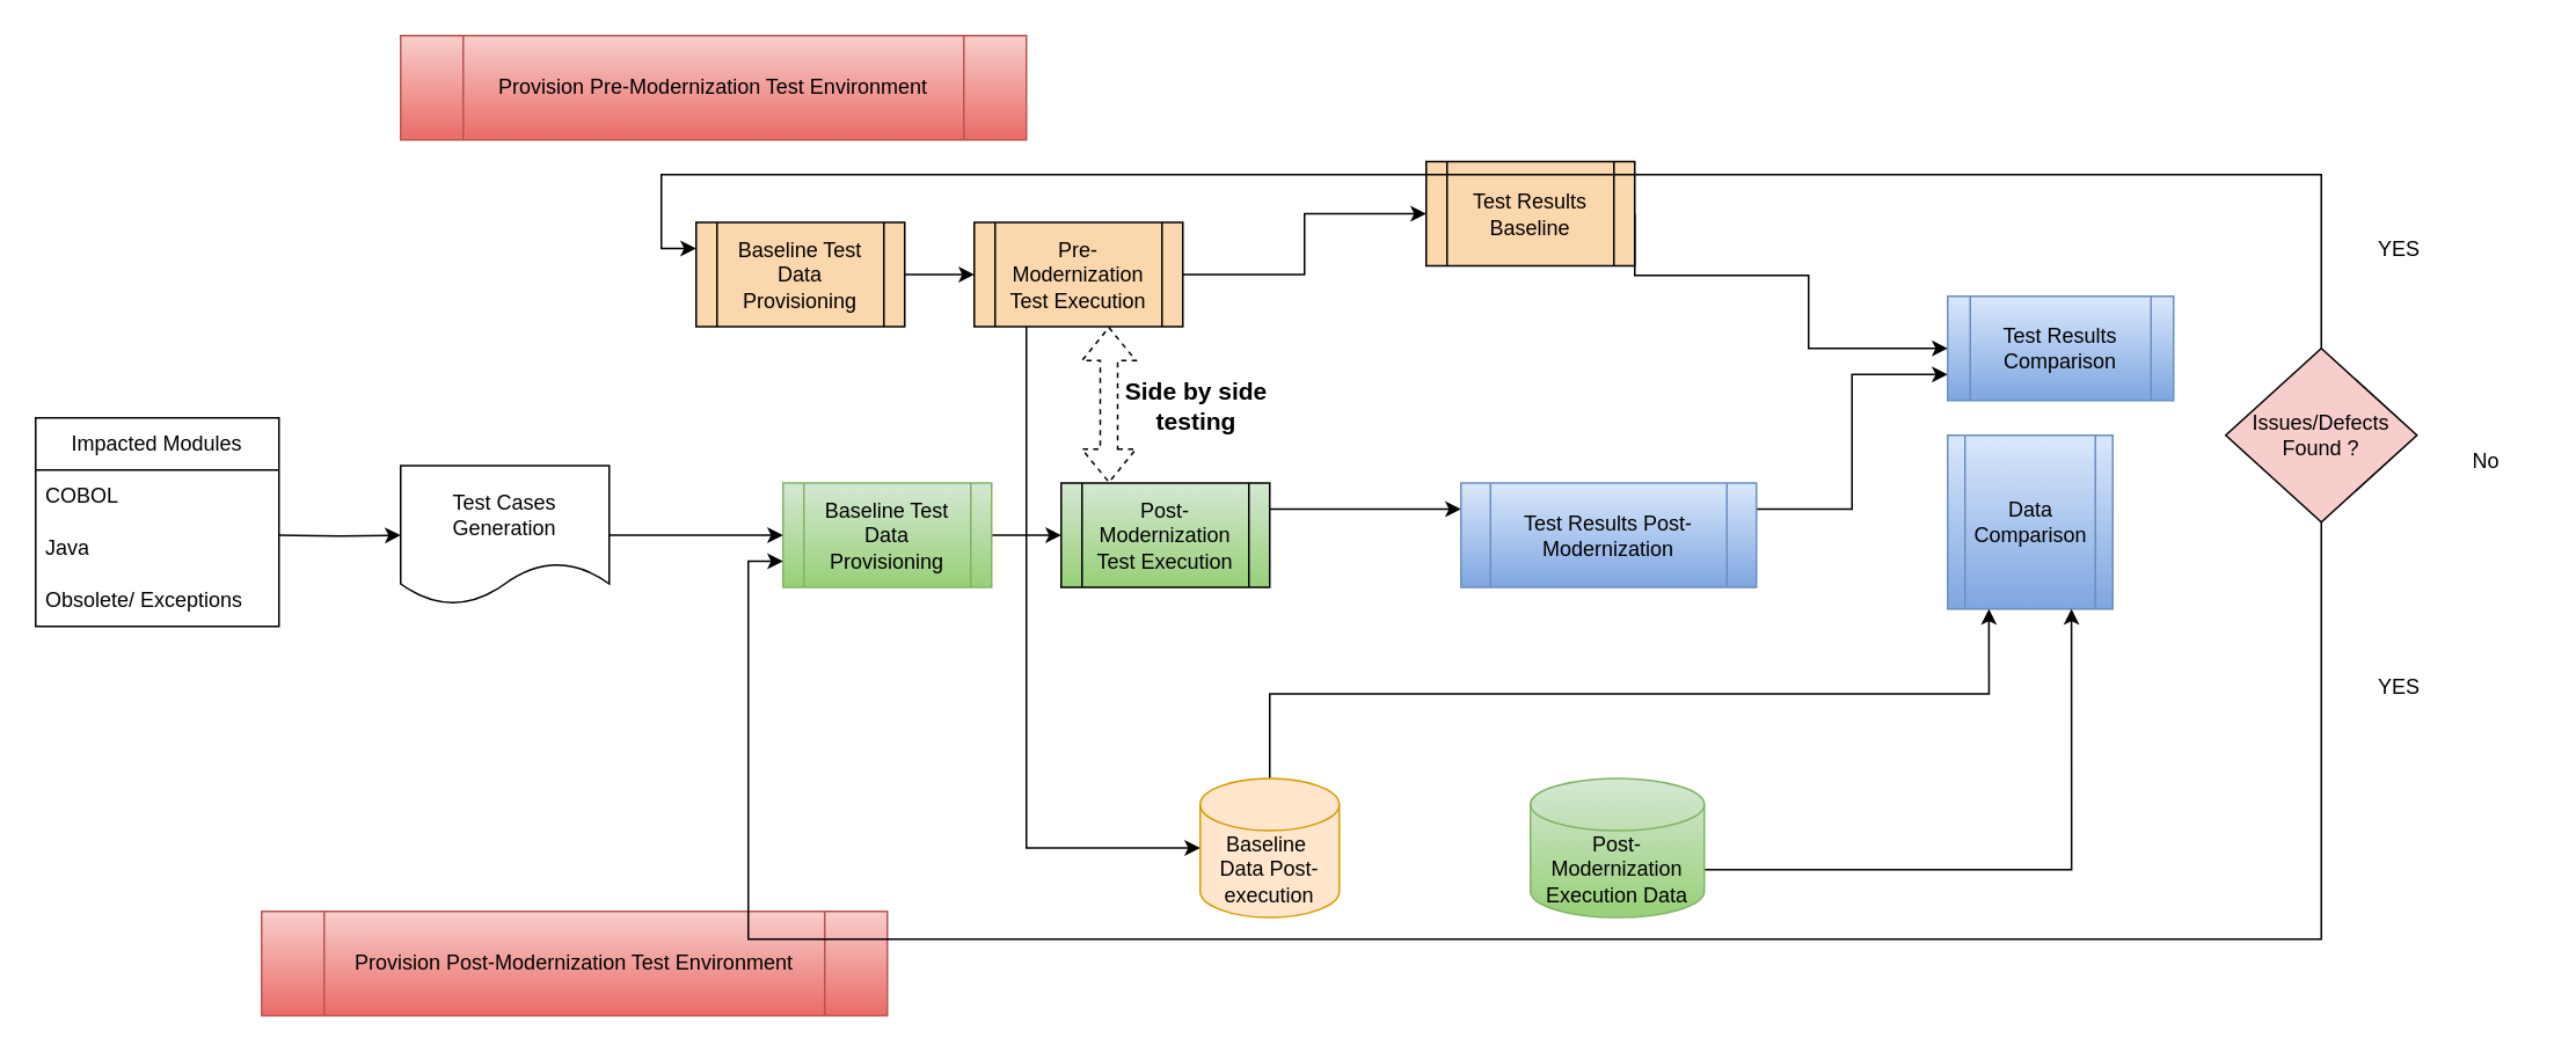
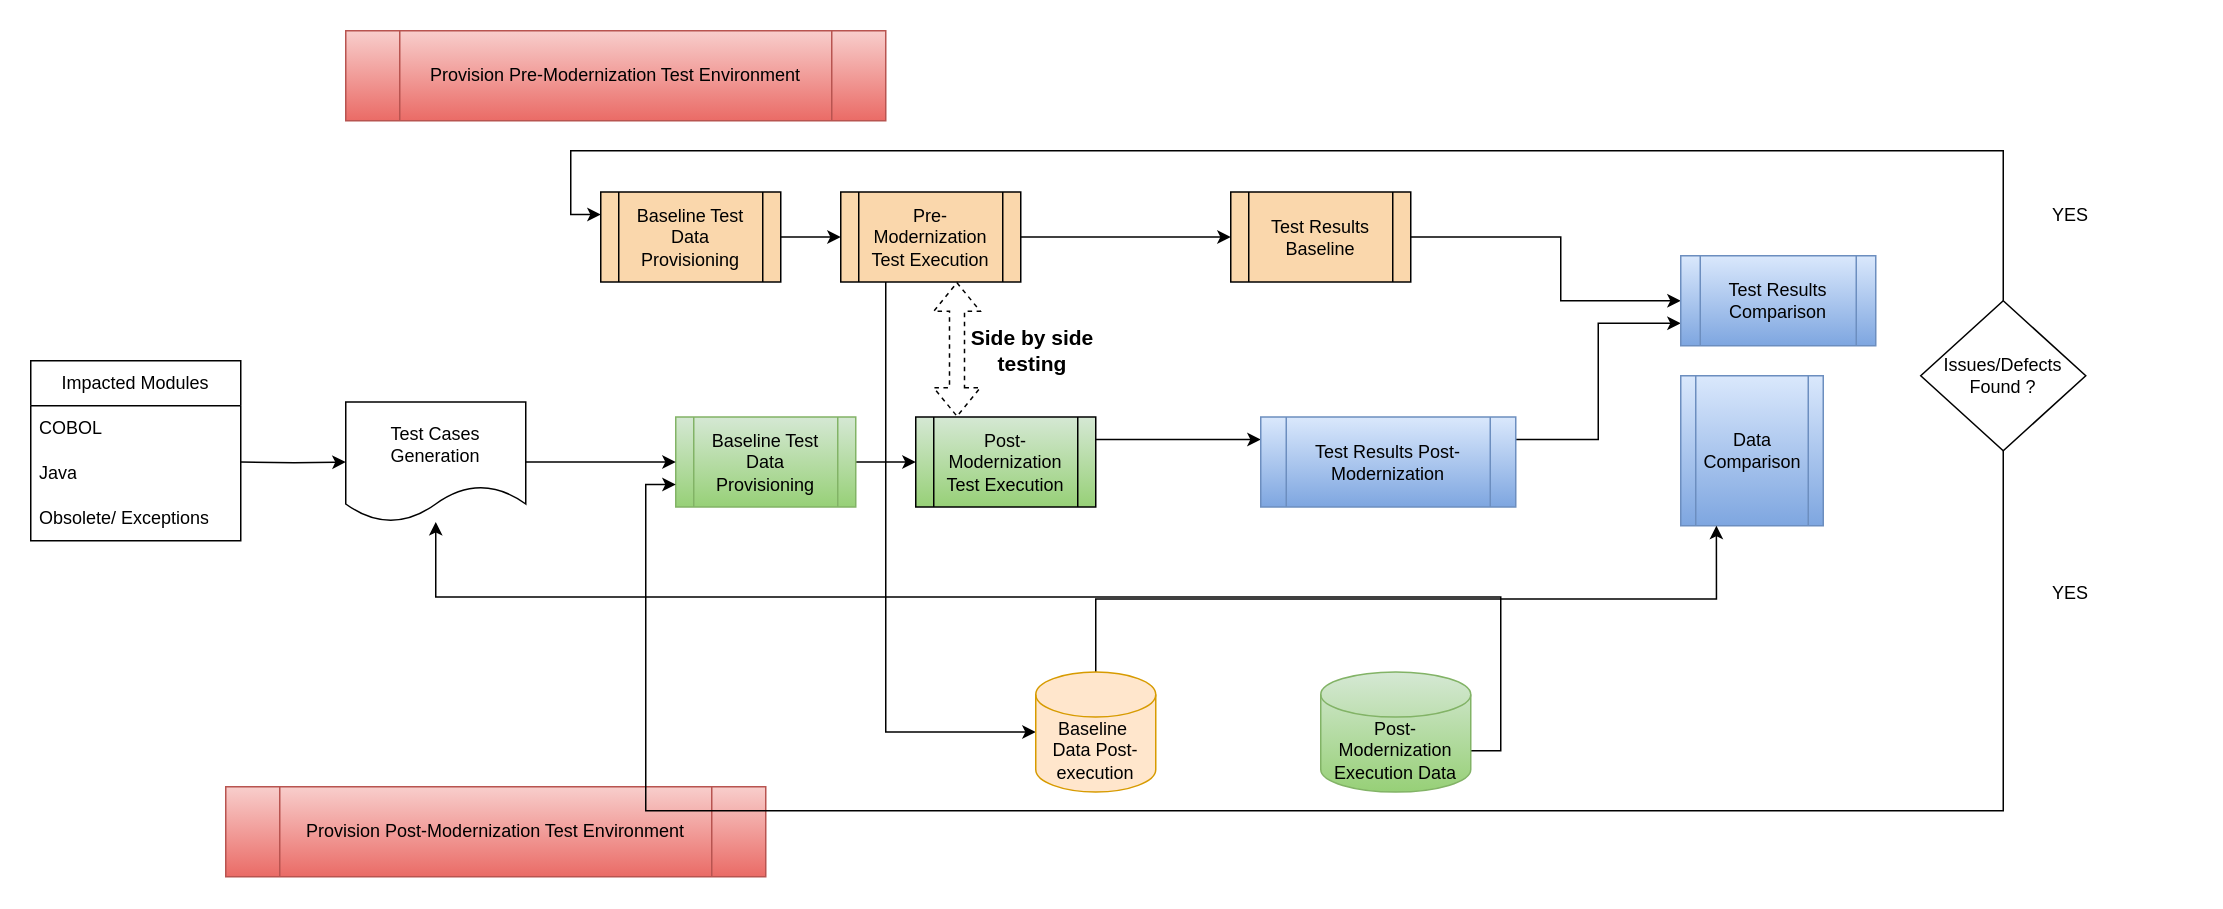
  <mxCell id="0" />
  <mxCell id="1" parent="0" />
  <mxCell id="2" style="edgeStyle=orthogonalEdgeStyle;rounded=0;orthogonalLoop=1;jettySize=auto;html=1;exitX=1;exitY=0.5;exitDx=0;exitDy=0;entryX=0;entryY=0.5;entryDx=0;entryDy=0;" edge="1" parent="1" source="4" target="6"><mxGeometry relative="1" as="geometry" /></mxCell>
  <mxCell id="3" style="edgeStyle=orthogonalEdgeStyle;rounded=0;orthogonalLoop=1;jettySize=auto;html=1;exitX=0.25;exitY=1;exitDx=0;exitDy=0;entryX=0;entryY=0.5;entryDx=0;entryDy=0;entryPerimeter=0;" edge="1" parent="1" source="4" target="16"><mxGeometry relative="1" as="geometry" /></mxCell>
  <mxCell id="4" value="Pre-Modernization Test Execution" style="shape=process;whiteSpace=wrap;html=1;backgroundOutline=1;fillColor=#fad7ac;" vertex="1" parent="1"><mxGeometry x="560" y="127.5" width="120" height="60" as="geometry" /></mxCell>
  <mxCell id="5" style="edgeStyle=orthogonalEdgeStyle;rounded=0;orthogonalLoop=1;jettySize=auto;html=1;exitX=1;exitY=0.5;exitDx=0;exitDy=0;entryX=0;entryY=0.5;entryDx=0;entryDy=0;" edge="1" parent="1" source="6" target="13"><mxGeometry relative="1" as="geometry"><Array as="points"><mxPoint x="1040" y="158" /><mxPoint x="1040" y="200" /></Array></mxGeometry></mxCell>
- <mxCell id="6" value="Test Results Baseline" style="shape=process;whiteSpace=wrap;html=1;backgroundOutline=1;fillColor=#fad7ac;" vertex="1" parent="1"><mxGeometry x="820" y="92.5" width="120" height="60" as="geometry" /></mxCell>
+ <mxCell id="6" value="Test Results Baseline" style="shape=process;whiteSpace=wrap;html=1;backgroundOutline=1;fillColor=#fad7ac;" vertex="1" parent="1"><mxGeometry x="820" y="127.5" width="120" height="60" as="geometry" /></mxCell>
  <mxCell id="7" style="edgeStyle=orthogonalEdgeStyle;rounded=0;orthogonalLoop=1;jettySize=auto;html=1;exitX=1;exitY=0.5;exitDx=0;exitDy=0;entryX=0;entryY=0.5;entryDx=0;entryDy=0;" edge="1" parent="1" source="8" target="4"><mxGeometry relative="1" as="geometry" /></mxCell>
  <mxCell id="8" value="Baseline Test Data Provisioning" style="shape=process;whiteSpace=wrap;html=1;backgroundOutline=1;fillColor=#fad7ac;" vertex="1" parent="1"><mxGeometry x="400" y="127.5" width="120" height="60" as="geometry" /></mxCell>
  <mxCell id="9" style="edgeStyle=orthogonalEdgeStyle;rounded=0;orthogonalLoop=1;jettySize=auto;html=1;exitX=1;exitY=0.25;exitDx=0;exitDy=0;entryX=0;entryY=0.25;entryDx=0;entryDy=0;" edge="1" parent="1" source="10" target="12"><mxGeometry relative="1" as="geometry" /></mxCell>
  <mxCell id="10" value="Post-Modernization Test Execution" style="shape=process;whiteSpace=wrap;html=1;backgroundOutline=1;gradientColor=#97d077;fillColor=#d5e8d4;" vertex="1" parent="1"><mxGeometry x="610" y="277.5" width="120" height="60" as="geometry" /></mxCell>
  <mxCell id="11" style="edgeStyle=orthogonalEdgeStyle;rounded=0;orthogonalLoop=1;jettySize=auto;html=1;exitX=1;exitY=0.25;exitDx=0;exitDy=0;entryX=0;entryY=0.75;entryDx=0;entryDy=0;" edge="1" parent="1" source="12" target="13"><mxGeometry relative="1" as="geometry" /></mxCell>
  <mxCell id="12" value="Test Results Post-Modernization" style="shape=process;whiteSpace=wrap;html=1;backgroundOutline=1;gradientColor=#7ea6e0;fillColor=#dae8fc;strokeColor=#6c8ebf;" vertex="1" parent="1"><mxGeometry x="840" y="277.5" width="170" height="60" as="geometry" /></mxCell>
  <mxCell id="13" value="Test Results Comparison" style="shape=process;whiteSpace=wrap;html=1;backgroundOutline=1;gradientColor=#7ea6e0;fillColor=#dae8fc;strokeColor=#6c8ebf;" vertex="1" parent="1"><mxGeometry x="1120" y="170" width="130" height="60" as="geometry" /></mxCell>
  <mxCell id="14" value="Data Comparison" style="shape=process;whiteSpace=wrap;html=1;backgroundOutline=1;gradientColor=#7ea6e0;fillColor=#dae8fc;strokeColor=#6c8ebf;" vertex="1" parent="1"><mxGeometry x="1120" y="250" width="95" height="100" as="geometry" /></mxCell>
  <mxCell id="15" style="edgeStyle=orthogonalEdgeStyle;rounded=0;orthogonalLoop=1;jettySize=auto;html=1;exitX=0.5;exitY=0;exitDx=0;exitDy=0;exitPerimeter=0;entryX=0.25;entryY=1;entryDx=0;entryDy=0;" edge="1" parent="1" source="16" target="14"><mxGeometry relative="1" as="geometry" /></mxCell>
  <mxCell id="16" value="Baseline&amp;nbsp; Data Post-execution" style="shape=cylinder3;whiteSpace=wrap;html=1;boundedLbl=1;backgroundOutline=1;size=15;fillColor=#ffe6cc;strokeColor=#d79b00;" vertex="1" parent="1"><mxGeometry x="690" y="447.5" width="80" height="80" as="geometry" /></mxCell>
- <mxCell id="17" style="edgeStyle=orthogonalEdgeStyle;rounded=0;orthogonalLoop=1;jettySize=auto;html=1;exitX=1;exitY=0;exitDx=0;exitDy=52.5;exitPerimeter=0;entryX=0.75;entryY=1;entryDx=0;entryDy=0;" edge="1" parent="1" source="18" target="14"><mxGeometry relative="1" as="geometry" /></mxCell>
+ <mxCell id="17" style="edgeStyle=orthogonalEdgeStyle;rounded=0;orthogonalLoop=1;jettySize=auto;html=1;exitX=1;exitY=0;exitDx=0;exitDy=52.5;exitPerimeter=0;" edge="1" parent="1" source="18" target="24"><mxGeometry relative="1" as="geometry" /></mxCell>
  <mxCell id="18" value="Post-Modernization Execution Data" style="shape=cylinder3;whiteSpace=wrap;html=1;boundedLbl=1;backgroundOutline=1;size=15;fillColor=#d5e8d4;gradientColor=#97d077;strokeColor=#82b366;" vertex="1" parent="1"><mxGeometry x="880" y="447.5" width="100" height="80" as="geometry" /></mxCell>
  <mxCell id="19" value="" style="shape=flexArrow;endArrow=classic;startArrow=classic;html=1;rounded=0;dashed=1;edgeStyle=orthogonalEdgeStyle;" edge="1" parent="1"><mxGeometry width="100" height="100" relative="1" as="geometry"><mxPoint x="637.5" y="277.5" as="sourcePoint" /><mxPoint x="637.5" y="187.5" as="targetPoint" /></mxGeometry></mxCell>
  <mxCell id="20" value="&lt;font style=&quot;font-size: 14px&quot;&gt;&lt;b&gt;Side by side testing&lt;/b&gt;&lt;/font&gt;" style="text;html=1;strokeColor=none;fillColor=none;align=center;verticalAlign=middle;whiteSpace=wrap;rounded=0;" vertex="1" parent="1"><mxGeometry x="642.5" y="217.5" width="90" height="30" as="geometry" /></mxCell>
  <mxCell id="21" style="edgeStyle=orthogonalEdgeStyle;rounded=0;orthogonalLoop=1;jettySize=auto;html=1;exitX=1;exitY=0.5;exitDx=0;exitDy=0;entryX=0;entryY=0.5;entryDx=0;entryDy=0;" edge="1" parent="1" source="22" target="10"><mxGeometry relative="1" as="geometry" /></mxCell>
  <mxCell id="22" value="Baseline Test Data Provisioning" style="shape=process;whiteSpace=wrap;html=1;backgroundOutline=1;fillColor=#d5e8d4;gradientColor=#97d077;strokeColor=#82b366;" vertex="1" parent="1"><mxGeometry x="450" y="277.5" width="120" height="60" as="geometry" /></mxCell>
  <mxCell id="23" style="edgeStyle=orthogonalEdgeStyle;rounded=0;orthogonalLoop=1;jettySize=auto;html=1;exitX=1;exitY=0.5;exitDx=0;exitDy=0;entryX=0;entryY=0.5;entryDx=0;entryDy=0;" edge="1" parent="1" source="24" target="22"><mxGeometry relative="1" as="geometry" /></mxCell>
  <mxCell id="24" value="Test Cases Generation" style="shape=document;whiteSpace=wrap;html=1;boundedLbl=1;" vertex="1" parent="1"><mxGeometry x="230" y="267.5" width="120" height="80" as="geometry" /></mxCell>
  <mxCell id="25" value="Impacted Modules" style="swimlane;fontStyle=0;childLayout=stackLayout;horizontal=1;startSize=30;horizontalStack=0;resizeParent=1;resizeParentMax=0;resizeLast=0;collapsible=1;marginBottom=0;whiteSpace=wrap;html=1;" vertex="1" parent="1"><mxGeometry x="20" y="240" width="140" height="120" as="geometry" /></mxCell>
  <mxCell id="26" value="COBOL" style="text;strokeColor=none;fillColor=none;align=left;verticalAlign=middle;spacingLeft=4;spacingRight=4;overflow=hidden;points=[[0,0.5],[1,0.5]];portConstraint=eastwest;rotatable=0;whiteSpace=wrap;html=1;" vertex="1" parent="25"><mxGeometry y="30" width="140" height="30" as="geometry" /></mxCell>
  <mxCell id="27" value="Java" style="text;strokeColor=none;fillColor=none;align=left;verticalAlign=middle;spacingLeft=4;spacingRight=4;overflow=hidden;points=[[0,0.5],[1,0.5]];portConstraint=eastwest;rotatable=0;whiteSpace=wrap;html=1;" vertex="1" parent="25"><mxGeometry y="60" width="140" height="30" as="geometry" /></mxCell>
  <mxCell id="28" value="Obsolete/ Exceptions" style="text;strokeColor=none;fillColor=none;align=left;verticalAlign=middle;spacingLeft=4;spacingRight=4;overflow=hidden;points=[[0,0.5],[1,0.5]];portConstraint=eastwest;rotatable=0;whiteSpace=wrap;html=1;" vertex="1" parent="25"><mxGeometry y="90" width="140" height="30" as="geometry" /></mxCell>
  <mxCell id="29" style="edgeStyle=orthogonalEdgeStyle;rounded=0;orthogonalLoop=1;jettySize=auto;html=1;exitX=1;exitY=0.5;exitDx=0;exitDy=0;" edge="1" parent="1" target="24"><mxGeometry relative="1" as="geometry"><mxPoint x="160" y="307.5" as="sourcePoint" /></mxGeometry></mxCell>
  <mxCell id="30" value="Provision Pre-Modernization Test Environment" style="shape=process;whiteSpace=wrap;html=1;backgroundOutline=1;fillColor=#f8cecc;gradientColor=#ea6b66;strokeColor=#b85450;" vertex="1" parent="1"><mxGeometry x="230" y="20" width="360" height="60" as="geometry" /></mxCell>
  <mxCell id="31" value="Provision Post-Modernization Test Environment" style="shape=process;whiteSpace=wrap;html=1;backgroundOutline=1;fillColor=#f8cecc;gradientColor=#ea6b66;strokeColor=#b85450;" vertex="1" parent="1"><mxGeometry x="150" y="524" width="360" height="60" as="geometry" /></mxCell>
  <mxCell id="32" style="edgeStyle=orthogonalEdgeStyle;rounded=0;orthogonalLoop=1;jettySize=auto;html=1;entryX=0;entryY=0.25;entryDx=0;entryDy=0;exitX=0.5;exitY=0;exitDx=0;exitDy=0;" edge="1" parent="1" source="34" target="8"><mxGeometry relative="1" as="geometry"><mxPoint x="1400" y="190" as="sourcePoint" /><Array as="points"><mxPoint x="1335" y="100" /><mxPoint x="380" y="100" /><mxPoint x="380" y="143" /></Array></mxGeometry></mxCell>
  <mxCell id="33" style="edgeStyle=orthogonalEdgeStyle;rounded=0;orthogonalLoop=1;jettySize=auto;html=1;exitX=0.5;exitY=1;exitDx=0;exitDy=0;entryX=0;entryY=0.75;entryDx=0;entryDy=0;" edge="1" parent="1" source="34" target="22"><mxGeometry relative="1" as="geometry"><Array as="points"><mxPoint x="1335" y="540" /><mxPoint x="430" y="540" /><mxPoint x="430" y="323" /></Array></mxGeometry></mxCell>
- <mxCell id="34" value="Issues/Defects Found ?" style="rhombus;whiteSpace=wrap;html=1;fillColor=#f8cecc;" vertex="1" parent="1"><mxGeometry x="1280" y="200" width="110" height="100" as="geometry" /></mxCell>
+ <mxCell id="34" value="Issues/Defects Found ?" style="rhombus;whiteSpace=wrap;html=1;" vertex="1" parent="1"><mxGeometry x="1280" y="200" width="110" height="100" as="geometry" /></mxCell>
  <mxCell id="35" value="YES" style="text;html=1;strokeColor=none;fillColor=none;align=center;verticalAlign=middle;whiteSpace=wrap;rounded=0;" vertex="1" parent="1"><mxGeometry x="1350" y="127.5" width="60" height="30" as="geometry" /></mxCell>
  <mxCell id="36" value="YES" style="text;html=1;strokeColor=none;fillColor=none;align=center;verticalAlign=middle;whiteSpace=wrap;rounded=0;" vertex="1" parent="1"><mxGeometry x="1350" y="380" width="60" height="30" as="geometry" /></mxCell>
- <mxCell id="37" value="No" style="text;html=1;strokeColor=none;fillColor=none;align=center;verticalAlign=middle;whiteSpace=wrap;rounded=0;" vertex="1" parent="1"><mxGeometry x="1400" y="250" width="60" height="30" as="geometry" /></mxCell>
